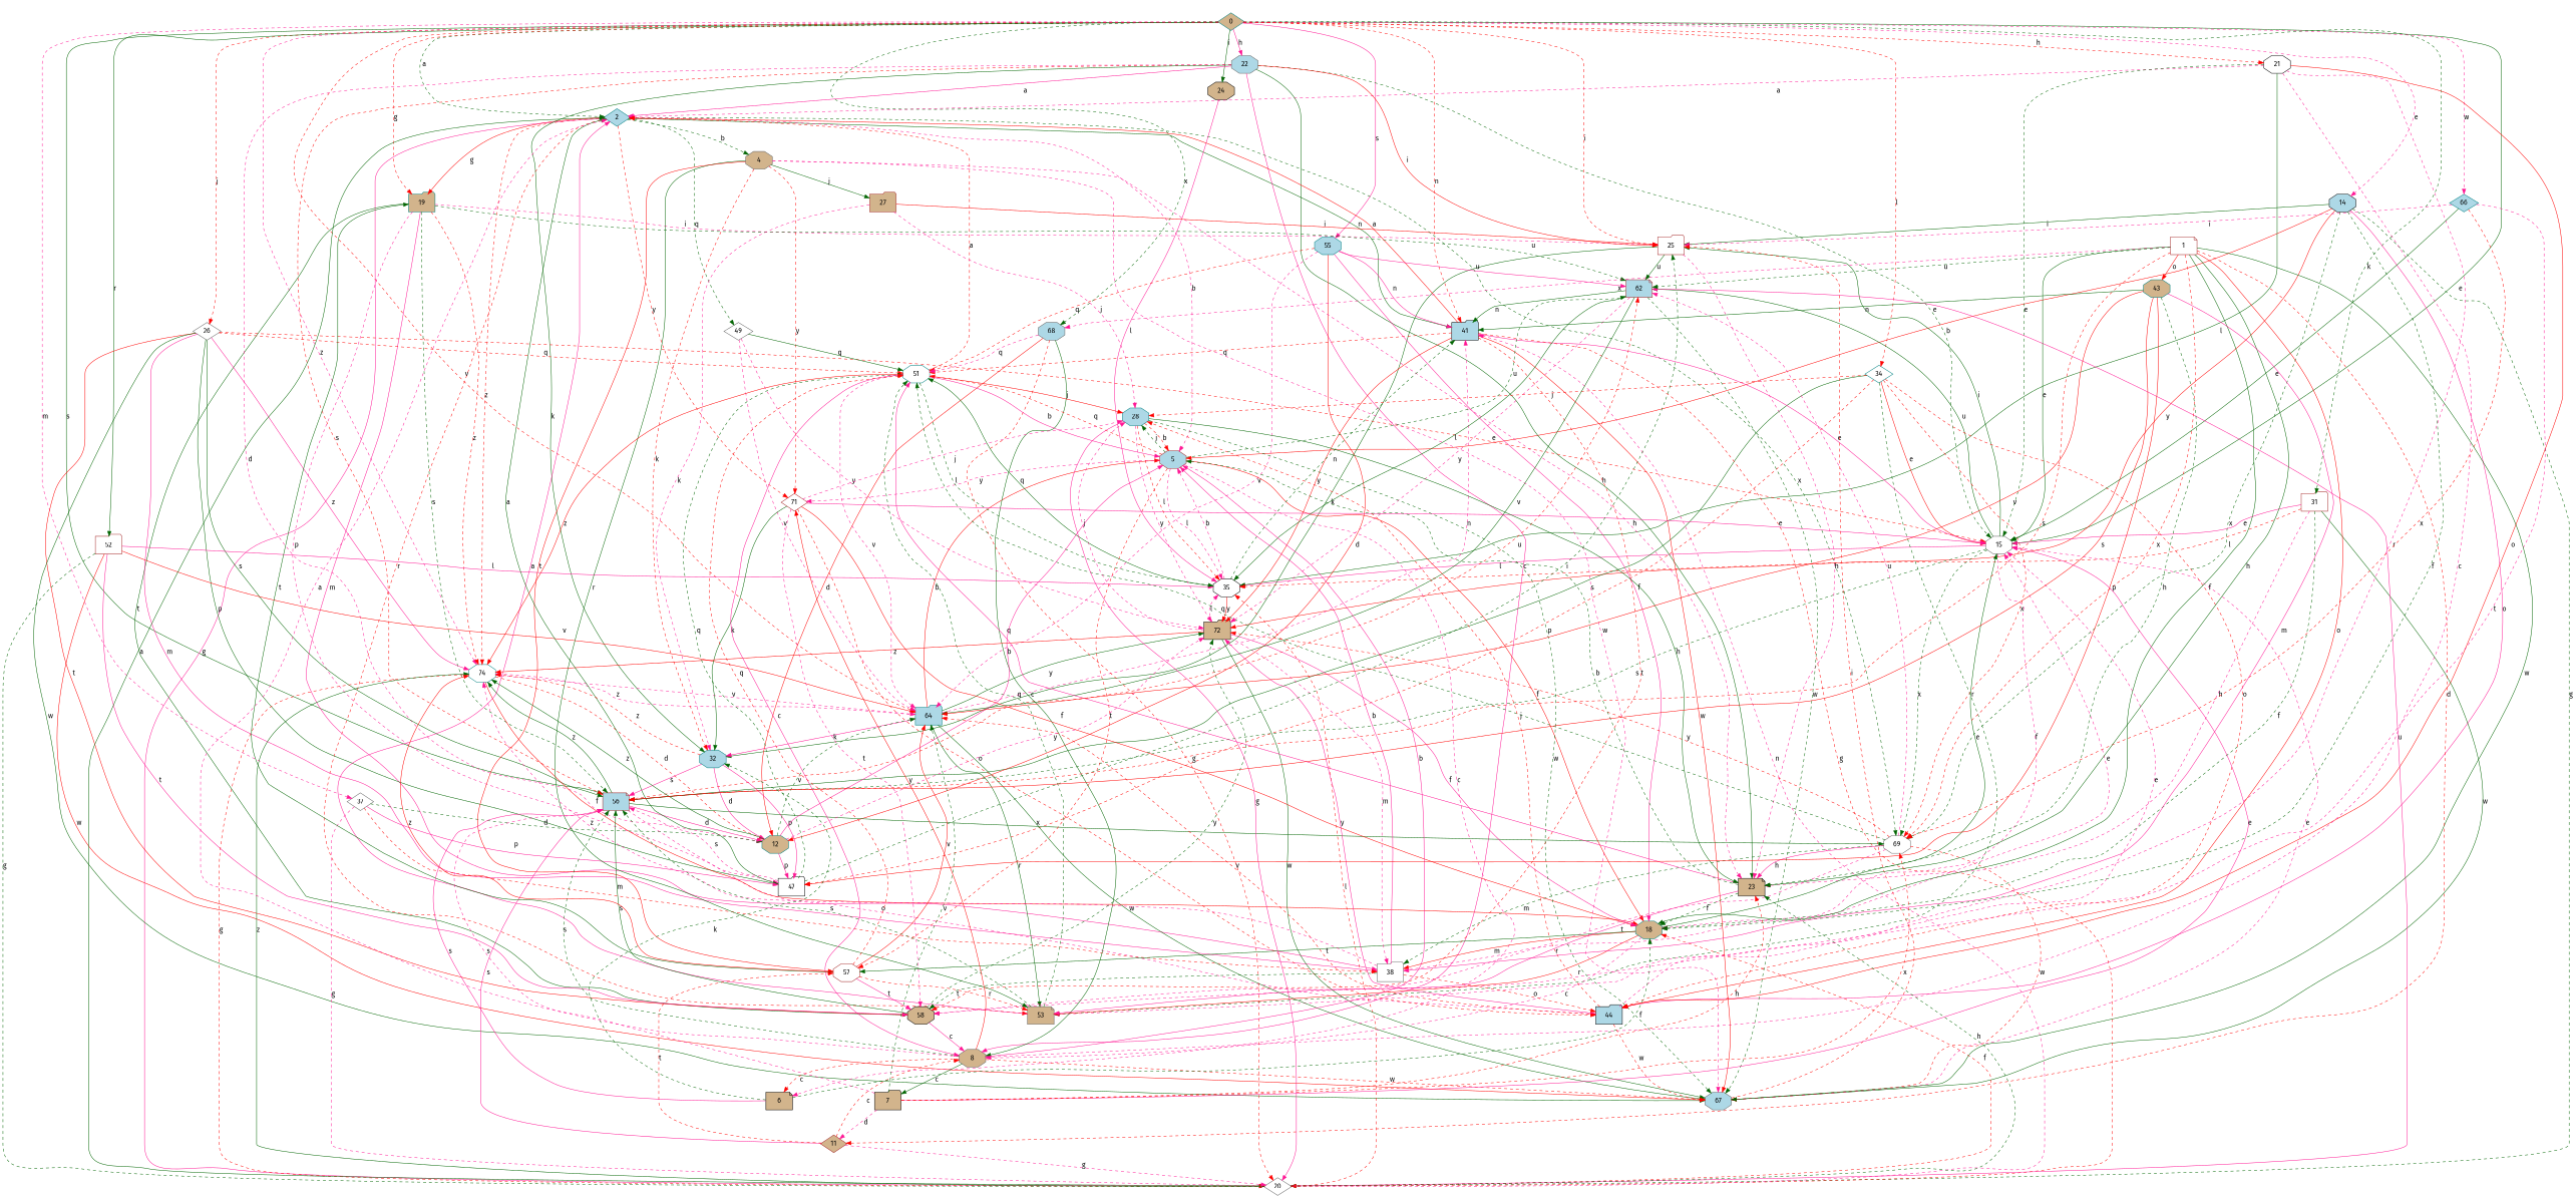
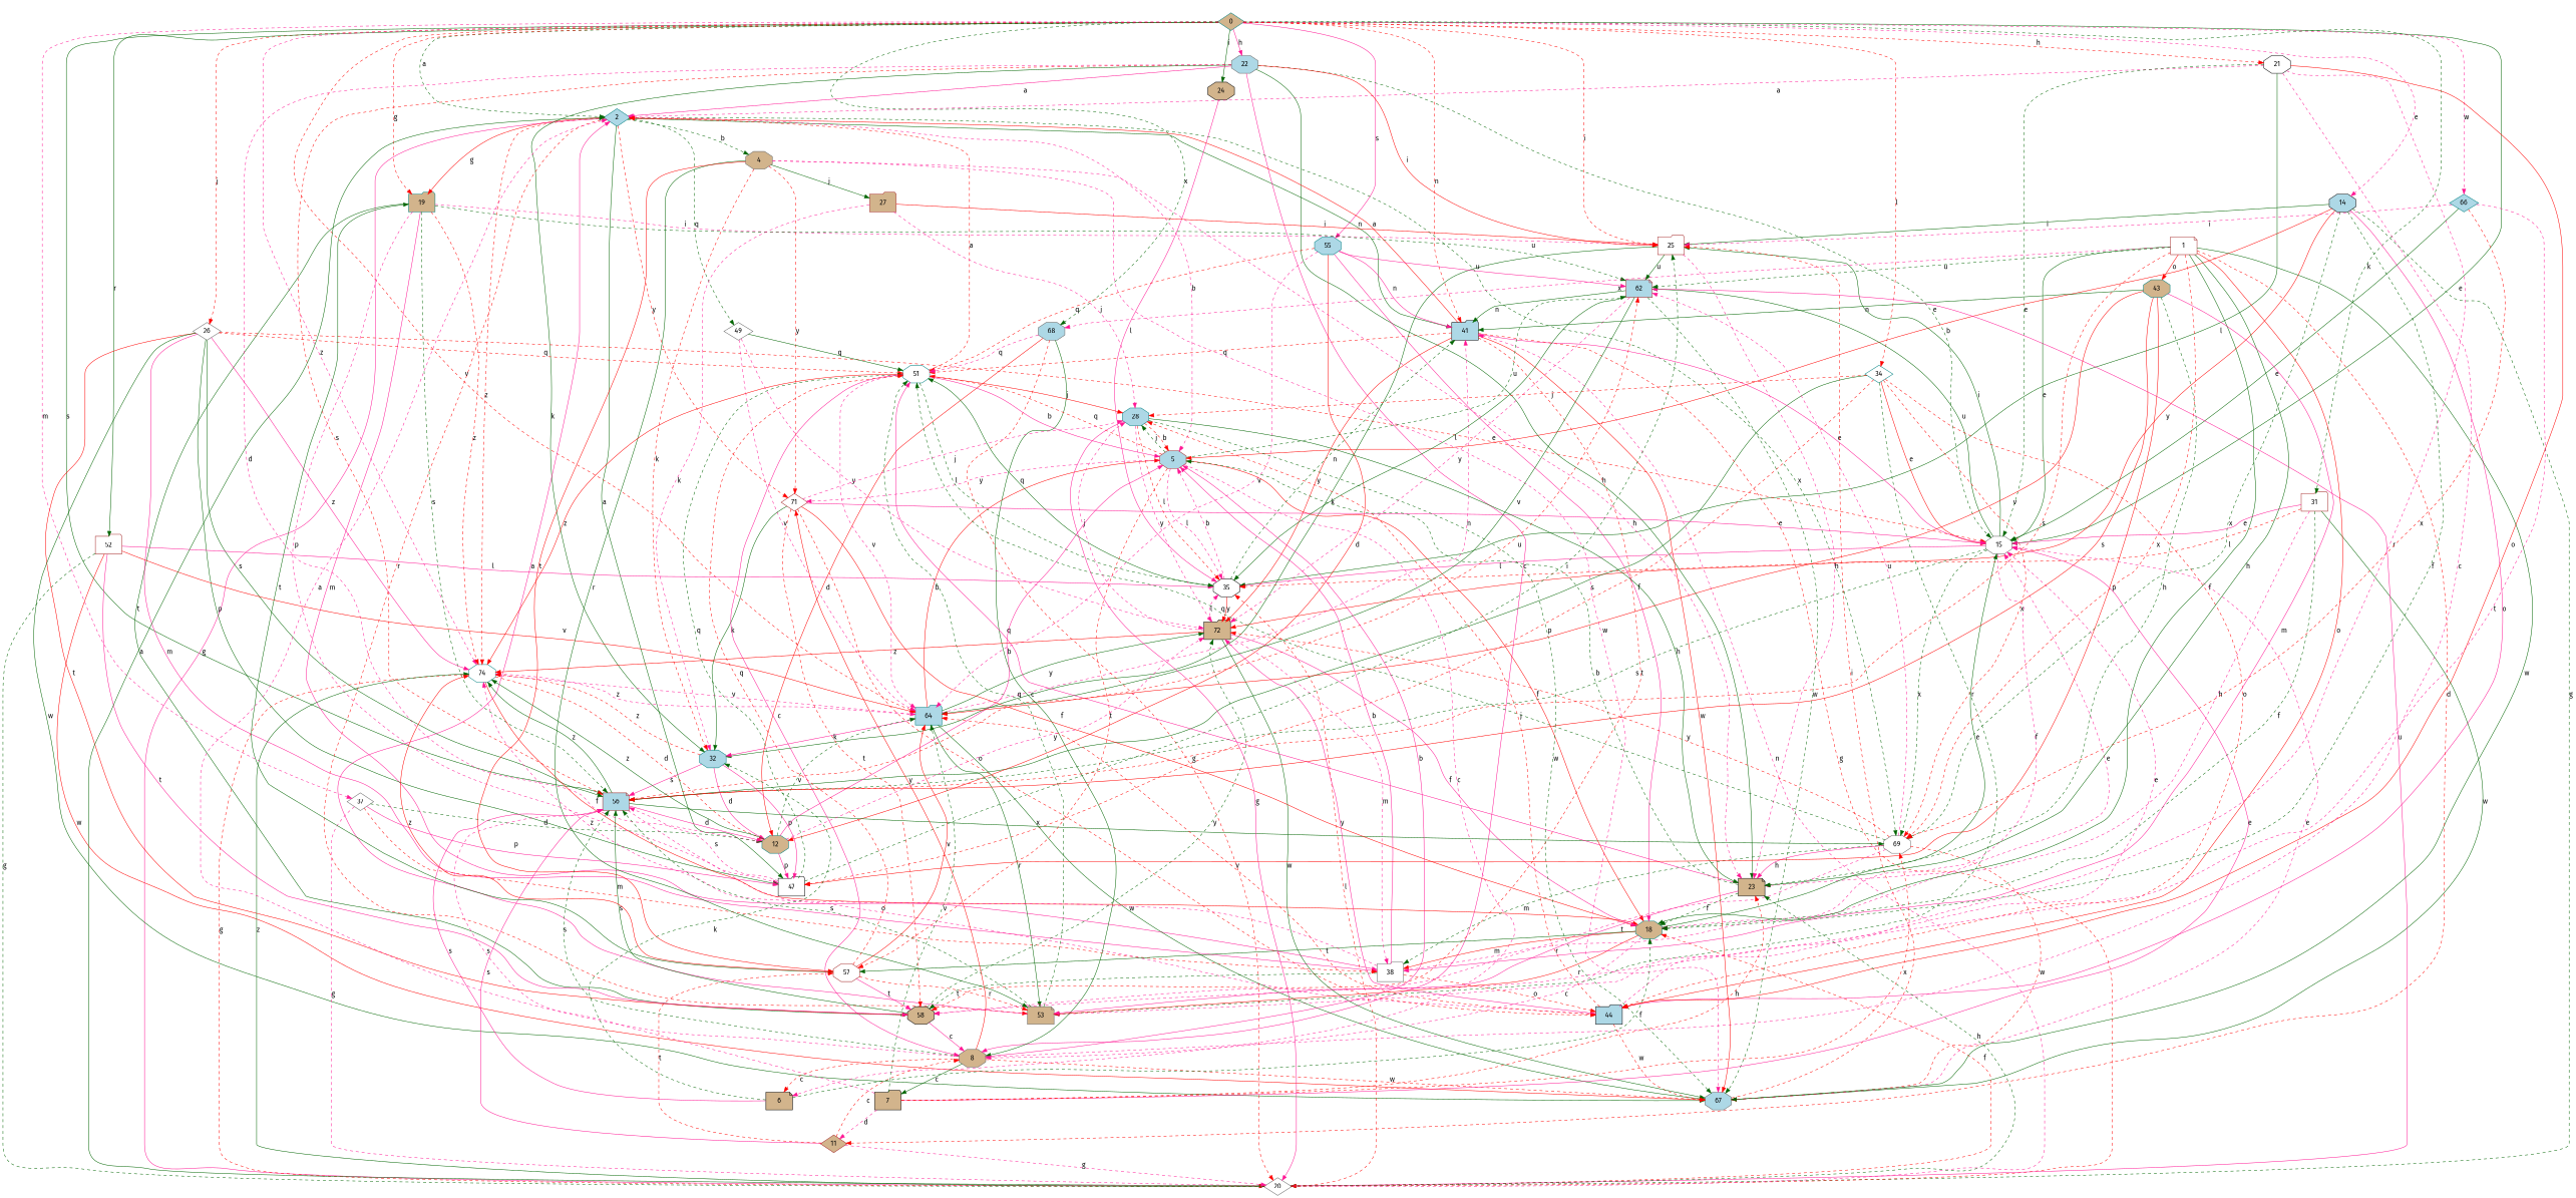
  strict digraph {
    fontname="Fira Sans"
    node [color=teal fillcolor=white fontname="Fira Sans" shape=octagon style=filled]
    edge [color=deeppink fontname="Fira Sans" style=dashed]
    0 [fillcolor=tan shape=diamond]
    2 [fillcolor=lightblue shape=diamond]
    14 [color=black fillcolor=lightblue]
    15 [color=gray40]
    19 [fillcolor=tan shape=folder]
    21 [color=black]
    22 [color=gray40 fillcolor=lightblue]
    24 [color=black fillcolor=tan]
    25 [color=brown shape=folder]
    26 [color=gray40 shape=diamond]
    31 [color=brown shape=folder]
    34 [shape=diamond]
    37 [color=gray40 shape=diamond]
    41 [color=black fillcolor=lightblue shape=folder]
    52 [color=brown shape=folder]
    55 [fillcolor=lightblue]
    56 [color=brown fillcolor=lightblue shape=note]
    64 [fillcolor=lightblue shape=folder]
    66 [fillcolor=lightblue shape=diamond]
    68 [color=gray40 fillcolor=lightblue]
    74
    69 [color=gray40]
    4 [color=gray40 fillcolor=tan]
    5 [color=brown fillcolor=lightblue]
    20 [color=gray40 shape=diamond]
    49 [color=gray40 shape=diamond]
    53 [color=gray40 fillcolor=tan shape=note]
    71 [color=brown shape=diamond]
    18 [fillcolor=tan]
    44 [color=black fillcolor=lightblue shape=folder]
    72 [color=black fillcolor=tan shape=folder]
    62 [color=brown fillcolor=lightblue shape=note]
    35 [color=black]
    47 [color=black shape=folder]
    38 [color=gray40 shape=folder]
    58 [color=black fillcolor=tan]
    8 [color=gray40 fillcolor=tan]
    23 [color=black fillcolor=tan shape=note]
    32 [fillcolor=lightblue]
    12 [fillcolor=tan]
    67 [color=gray40 fillcolor=lightblue]
    51
    28 [fillcolor=lightblue]
    1 [color=brown shape=note]
    11 [color=brown fillcolor=tan shape=diamond]
    43 [fillcolor=tan]
    57 [color=brown]
    27 [color=brown fillcolor=tan shape=folder]
    6 [color=black fillcolor=tan shape=note]
    7 [color=black fillcolor=tan shape=folder]
    0 -> 2 [color=darkgreen label=a]
    0 -> 14 [label=e]
    0 -> 15 [color=darkgreen label=e style=solid]
    0 -> 19 [color=red label=g]
    0 -> 21 [color=red label=h]
    0 -> 22 [label=h style=solid]
    0 -> 24 [color=darkgreen label=i style=solid]
    0 -> 25 [color=red label=i]
    0 -> 26 [color=red label=j]
    0 -> 31 [color=darkgreen label=k]
    0 -> 34 [color=red label=l]
    0 -> 37 [label=m]
    0 -> 41 [color=red label=n]
    0 -> 52 [color=darkgreen label=r style=solid]
    0 -> 55 [label=s style=solid]
    0 -> 56 [color=darkgreen label=s style=solid]
    0 -> 64 [color=red label=v]
    0 -> 66 [label=w]
    0 -> 68 [color=darkgreen label=x]
    0 -> 74 [label=z]
    2 -> 19 [color=red label=g style=solid]
    2 -> 41 [color=darkgreen label=n style=solid]
    2 -> 74 [color=red label=z]
    2 -> 69 [color=darkgreen label=x]
    2 -> 4 [color=darkgreen label=b]
    2 -> 5 [label=b]
    2 -> 20 [label=g style=solid]
    2 -> 49 [color=darkgreen label=q]
    2 -> 53 [color=red label=r]
    2 -> 71 [color=red label=y]
    14 -> 25 [color=darkgreen label=i style=solid]
    14 -> 69 [color=darkgreen label=x]
    14 -> 5 [color=red label=b style=solid]
    14 -> 20 [color=darkgreen label=g]
    14 -> 18 [color=darkgreen label=f]
    14 -> 44 [label=o style=solid]
    14 -> 72 [color=red label=y style=solid]
    15 -> 25 [color=darkgreen label=i style=solid]
    15 -> 56 [color=darkgreen label=s]
    15 -> 69 [color=darkgreen label=x]
    15 -> 18 [label=f]
    15 -> 62 [color=darkgreen label=u style=solid]
    15 -> 35 [label=l style=solid]
    19 -> 25 [label=i]
    19 -> 56 [color=darkgreen label=s]
    19 -> 74 [color=red label=z]
    19 -> 62 [color=darkgreen label=u]
    19 -> 47 [label=p]
    19 -> 38 [label=m style=solid]
    19 -> 58 [color=darkgreen label=t style=solid]
    21 -> 2 [label=a]
    21 -> 15 [color=darkgreen label=e]
    21 -> 53 [label=r]
    21 -> 44 [color=red label=o style=solid]
    21 -> 35 [color=darkgreen label=l style=solid]
    21 -> 8 [label=c]
    22 -> 2 [label=a style=solid]
    22 -> 15 [color=darkgreen label=e]
    22 -> 25 [color=red label=i style=solid]
    22 -> 56 [color=red label=s]
    22 -> 8 [label=c style=solid]
    22 -> 23 [color=darkgreen label=h style=solid]
    22 -> 32 [color=darkgreen label=k style=solid]
    22 -> 12 [label=d]
    24 -> 35 [label=l style=solid]
    25 -> 62 [color=darkgreen label=u style=solid]
    25 -> 23 [label=h]
    25 -> 32 [color=darkgreen label=k style=solid]
    26 -> 15 [color=red label=e]
    26 -> 56 [color=darkgreen label=s style=solid]
    26 -> 74 [label=z style=solid]
    26 -> 47 [color=darkgreen label=p style=solid]
    26 -> 38 [label=m style=solid]
    26 -> 58 [color=red label=t style=solid]
    26 -> 67 [color=darkgreen label=w style=solid]
    26 -> 51 [color=red label=q]
    31 -> 15 [label=e style=solid]
    31 -> 18 [color=darkgreen label=f]
    31 -> 35 [color=red label=l]
    31 -> 23 [label=h]
    31 -> 67 [color=darkgreen label=w style=solid]
    34 -> 15 [color=red label=e style=solid]
    34 -> 56 [color=darkgreen label=s style=solid]
    34 -> 69 [color=red label=x]
    34 -> 53 [color=darkgreen label=r]
    34 -> 44 [color=red label=o]
    34 -> 47 [color=red label=p]
    34 -> 28 [color=red label=j]
    37 -> 20 [label=g]
    37 -> 47 [label=p style=solid]
    37 -> 38 [color=red label=m]
    37 -> 12 [color=darkgreen label=d]
    41 -> 2 [color=red label=a style=solid]
    41 -> 15 [label=e style=solid]
    41 -> 20 [color=red label=g]
    41 -> 72 [color=red label=y style=solid]
    41 -> 58 [color=red label=t]
    41 -> 67 [color=red label=w style=solid]
    41 -> 51 [color=red label=q]
    52 -> 64 [color=red label=v style=solid]
    52 -> 20 [color=darkgreen label=g]
    52 -> 35 [label=l style=solid]
    52 -> 58 [label=t style=solid]
    52 -> 67 [color=red label=w style=solid]
    55 -> 41 [label=n style=solid]
    55 -> 64 [label=v]
    55 -> 18 [label=f style=solid]
    55 -> 62 [label=u style=solid]
    55 -> 12 [color=red label=d style=solid]
    55 -> 51 [color=red label=q]
    56 -> 74 [color=darkgreen label=z style=solid]
    56 -> 69 [color=darkgreen label=x style=solid]
    56 -> 44 [label=o]
    56 -> 62 [color=red label=u]
    56 -> 12 [label=d style=solid]
    64 -> 41 [label=n]
    64 -> 74 [label=z]
    64 -> 5 [color=red label=b style=solid]
    64 -> 53 [color=darkgreen label=r style=solid]
    64 -> 72 [color=darkgreen label=y style=solid]
    64 -> 32 [label=k style=solid]
    64 -> 67 [color=darkgreen label=w style=solid]
    66 -> 15 [color=darkgreen label=e style=solid]
    66 -> 25 [label=i]
    66 -> 69 [color=red label=x]
    66 -> 58 [label=t]
    68 -> 20 [color=red label=g]
    68 -> 8 [color=darkgreen label=c style=solid]
    68 -> 12 [color=red label=d style=solid]
    68 -> 51 [label=q]
    74 -> 64 [label=v]
    74 -> 20 [color=red label=g]
    74 -> 18 [color=red label=f style=solid]
    74 -> 12 [color=red label=d]
    69 -> 72 [color=red label=y]
    69 -> 62 [label=u]
    69 -> 38 [color=darkgreen label=m]
    69 -> 58 [label=t]
    69 -> 23 [label=h style=solid]
    69 -> 67 [color=red label=w]
    69 -> 51 [color=darkgreen label=q]
    4 -> 53 [color=darkgreen label=r style=solid]
    4 -> 71 [color=red label=y]
    4 -> 23 [label=h]
    4 -> 32 [color=red label=k]
    4 -> 67 [label=w]
    4 -> 57 [color=red label=t style=solid]
    4 -> 27 [color=darkgreen label=j style=solid]
    5 -> 71 [label=y]
    5 -> 18 [color=red label=f style=solid]
    5 -> 62 [color=darkgreen label=u]
    5 -> 35 [label=l]
    5 -> 51 [color=red label=q]
    5 -> 28 [color=darkgreen label=j]
    5 -> 57 [color=red label=t]
    5 -> 6 [label=c]
    20 -> 2 [color=darkgreen label=a style=solid]
    20 -> 41 [label=n]
    20 -> 74 [color=darkgreen label=z style=solid]
    20 -> 18 [color=red label=f]
    20 -> 62 [label=u style=solid]
    20 -> 35 [color=red label=l]
    20 -> 23 [color=darkgreen label=h]
    49 -> 64 [label=v]
    49 -> 72 [label=y]
    49 -> 51 [color=darkgreen label=q style=solid]
    53 -> 2 [label=a style=solid]
    53 -> 56 [color=darkgreen label=s]
    53 -> 51 [color=darkgreen label=q]
    71 -> 15 [label=e style=solid]
    71 -> 18 [color=red label=f style=solid]
    71 -> 44 [color=red label=o]
-   71 -> 58 [label=t]
+   71 -> 58 [color=red label=t]
    71 -> 32 [color=darkgreen label=k style=solid]
    71 -> 28 [label=j]
    18 -> 15 [color=darkgreen label=e style=solid]
    18 -> 53 [color=red label=r style=solid]
    18 -> 38 [color=red label=m style=solid]
    18 -> 8 [label=c]
    18 -> 57 [color=darkgreen label=t style=solid]
    44 -> 15 [label=e]
    44 -> 64 [color=red label=v]
    44 -> 72 [label=y style=solid]
    44 -> 67 [color=red label=w]
    44 -> 28 [color=red label=j]
    72 -> 74 [color=red label=z style=solid]
    72 -> 18 [label=f style=solid]
    72 -> 35 [label=l]
    72 -> 38 [label=m]
    72 -> 67 [color=darkgreen label=w style=solid]
    72 -> 28 [label=j]
    62 -> 41 [color=darkgreen label=n style=solid]
    62 -> 64 [color=darkgreen label=v style=solid]
    62 -> 72 [label=y]
    62 -> 35 [color=darkgreen label=l style=solid]
    62 -> 67 [color=darkgreen label=w]
    35 -> 41 [color=darkgreen label=n]
    35 -> 5 [label=b]
    35 -> 72 [color=red label=y style=solid]
    35 -> 51 [color=darkgreen label=q style=solid]
-   47 -> 2 [color=darkgreen label=a style=solid]
+   2 -> 47 [color=darkgreen label=a style=solid]
    47 -> 25 [color=darkgreen label=i]
    47 -> 56 [label=s]
    47 -> 51 [color=darkgreen label=q]
    38 -> 15 [label=e]
    38 -> 74 [label=z]
    38 -> 5 [label=b style=solid]
    38 -> 44 [color=red label=o]
    38 -> 58 [color=darkgreen label=t]
    58 -> 56 [color=darkgreen label=s style=solid]
    58 -> 72 [color=darkgreen label=y]
    58 -> 8 [label=c style=solid]
    8 -> 2 [label=a]
    8 -> 56 [color=darkgreen label=s]
    8 -> 5 [label=b style=solid]
    8 -> 71 [color=red label=y style=solid]
    8 -> 67 [color=red label=w]
    8 -> 6 [color=red label=c]
    8 -> 7 [color=darkgreen label=c style=solid]
    23 -> 5 [color=darkgreen label=b]
    23 -> 53 [label=r style=solid]
    23 -> 18 [color=darkgreen label=f]
    23 -> 51 [label=q style=solid]
    32 -> 56 [label=s style=solid]
    32 -> 74 [color=red label=z]
    32 -> 47 [label=p style=solid]
    32 -> 12 [label=d style=solid]
    12 -> 64 [color=darkgreen label=v]
    12 -> 74 [color=darkgreen label=z style=solid]
    12 -> 5 [label=b style=solid]
    12 -> 72 [label=y]
    12 -> 47 [label=p style=solid]
    67 -> 15 [label=e]
    67 -> 25 [color=red label=i]
    51 -> 2 [color=red label=a]
    51 -> 64 [label=v]
    51 -> 74 [color=red label=z style=solid]
    51 -> 5 [label=b style=solid]
    51 -> 35 [color=darkgreen label=l]
    51 -> 8 [label=c style=solid]
    51 -> 28 [color=red label=j style=solid]
    28 -> 5 [color=red label=b]
    28 -> 20 [label=g style=solid]
    28 -> 72 [label=y]
    28 -> 35 [color=red label=l]
    28 -> 23 [color=darkgreen label=h style=solid]
    28 -> 67 [color=darkgreen label=w]
    1 -> 15 [color=darkgreen label=e style=solid]
    1 -> 56 [color=red label=s]
    1 -> 68 [label=x]
    1 -> 69 [color=red label=x]
    1 -> 18 [color=darkgreen label=f style=solid]
    1 -> 44 [color=red label=o style=solid]
    1 -> 62 [color=darkgreen label=u]
    1 -> 23 [color=darkgreen label=h style=solid]
    1 -> 67 [color=darkgreen label=w style=solid]
    1 -> 11 [color=red label=d]
    1 -> 43 [color=red label=o style=solid]
    11 -> 56 [label=s style=solid]
    11 -> 20 [label=g]
    11 -> 8 [color=red label=c]
    11 -> 57 [color=red label=t]
    43 -> 41 [color=darkgreen label=n style=solid]
    43 -> 56 [color=red label=s style=solid]
    43 -> 64 [color=red label=v style=solid]
    43 -> 47 [color=red label=p style=solid]
    43 -> 38 [label=m style=solid]
    43 -> 23 [color=darkgreen label=h]
    57 -> 19 [color=darkgreen label=t style=solid]
    57 -> 64 [color=red label=v style=solid]
    57 -> 74 [color=red label=z style=solid]
    57 -> 53 [color=red label=r]
    57 -> 58 [label=t style=solid]
    57 -> 51 [color=red label=q]
    27 -> 25 [color=red label=i style=solid]
    27 -> 32 [label=k]
    27 -> 28 [label=j]
    6 -> 56 [label=s style=solid]
    6 -> 18 [color=darkgreen label=f]
    6 -> 32 [color=darkgreen label=k]
    7 -> 15 [label=e style=solid]
    7 -> 56 [label=s]
    7 -> 64 [color=darkgreen label=v]
    7 -> 69 [color=red label=x]
    7 -> 23 [color=red label=h]
    7 -> 11 [label=d]
  }
